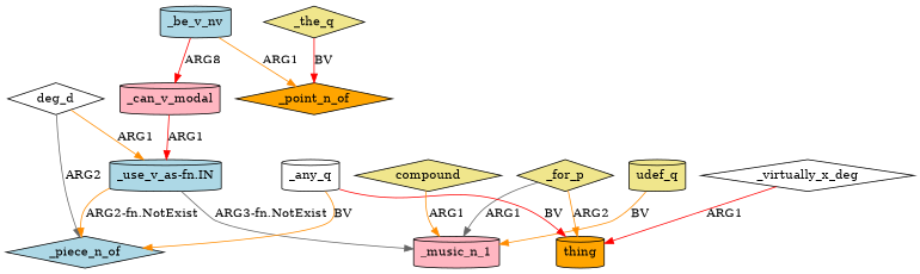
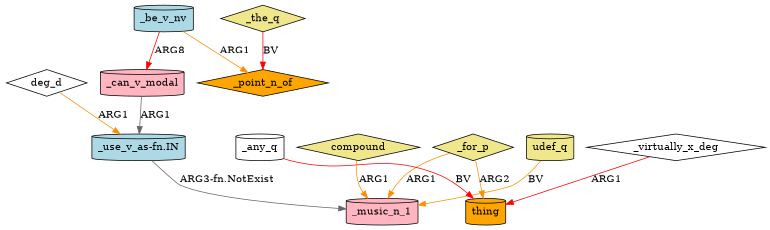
  digraph {
    node [fillcolor=khaki shape=diamond style=filled]
    edge [color=darkorange]
    n1 [fillcolor=white label=deg_d]
-   _piece_n_of [fillcolor=lightblue]
    "_use_v_as-fn.IN" [fillcolor=lightblue shape=cylinder]
    _music_n_1 [fillcolor=lightpink shape=cylinder]
    _be_v_nv [fillcolor=lightblue shape=cylinder]
    _can_v_modal [fillcolor=lightpink shape=cylinder]
    _point_n_of [fillcolor=orange]
    udef_q [shape=cylinder]
    _for_p
    thing [fillcolor=orange shape=cylinder]
    _the_q
    _any_q [fillcolor=white shape=cylinder]
    _virtually_x_deg [fillcolor=white]
    compound
-   n1 -> _piece_n_of [color=gray40 label=ARG2]
    n1 -> "_use_v_as-fn.IN" [label=ARG1]
-   "_use_v_as-fn.IN" -> _piece_n_of [label="ARG2-fn.NotExist"]
    "_use_v_as-fn.IN" -> _music_n_1 [color=gray40 label="ARG3-fn.NotExist"]
    _be_v_nv -> _can_v_modal [color=red label=ARG8]
    _be_v_nv -> _point_n_of [label=ARG1]
-   _can_v_modal -> "_use_v_as-fn.IN" [color=red label=ARG1]
+   _can_v_modal -> "_use_v_as-fn.IN" [color=gray40 label=ARG1]
    udef_q -> _music_n_1 [label=BV]
-   _for_p -> _music_n_1 [color=gray40 label=ARG1]
+   _for_p -> _music_n_1 [label=ARG1]
    _for_p -> thing [label=ARG2]
    _the_q -> _point_n_of [color=red label=BV]
-   _any_q -> _piece_n_of [label=BV]
    _any_q -> thing [color=red label=BV]
    _virtually_x_deg -> thing [color=red label=ARG1]
    compound -> _music_n_1 [label=ARG1]
  }
